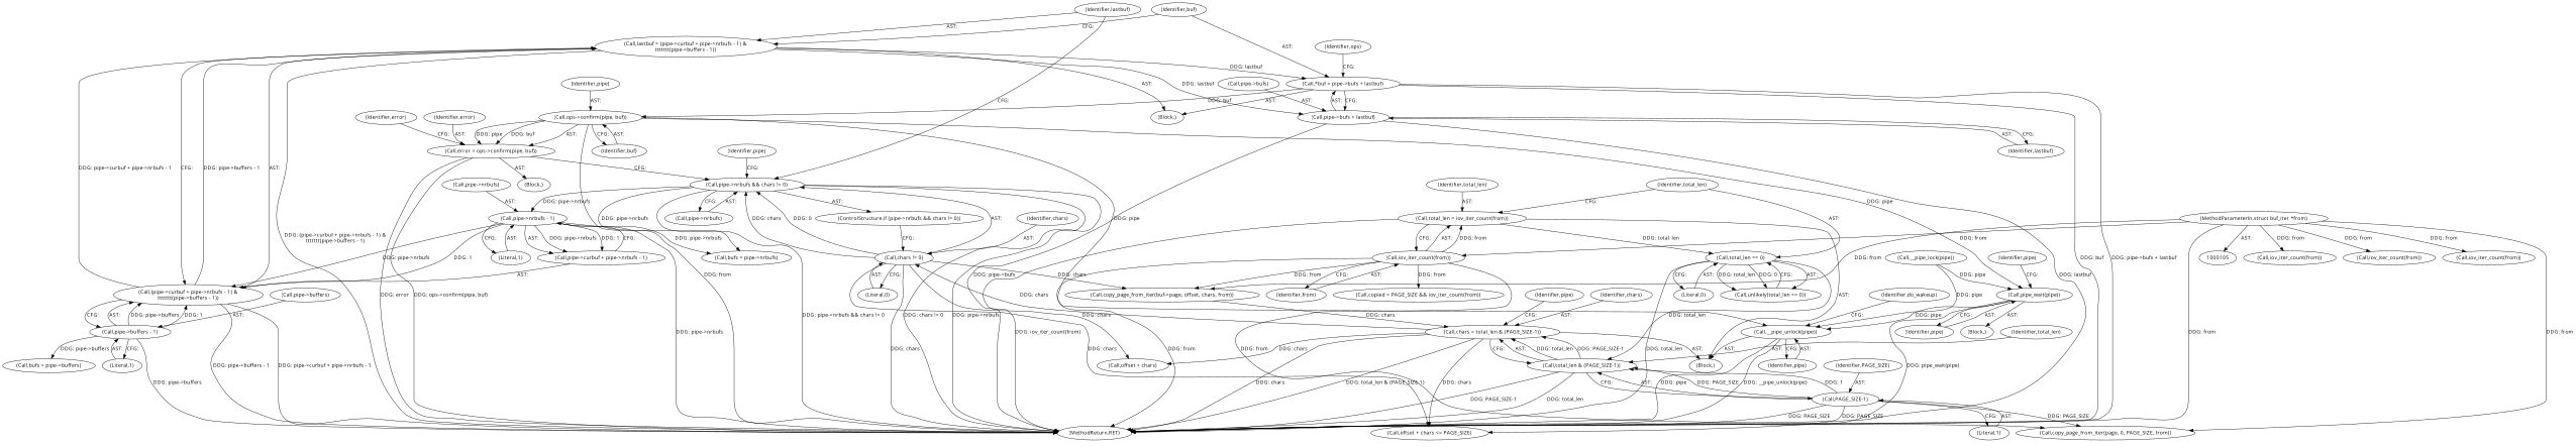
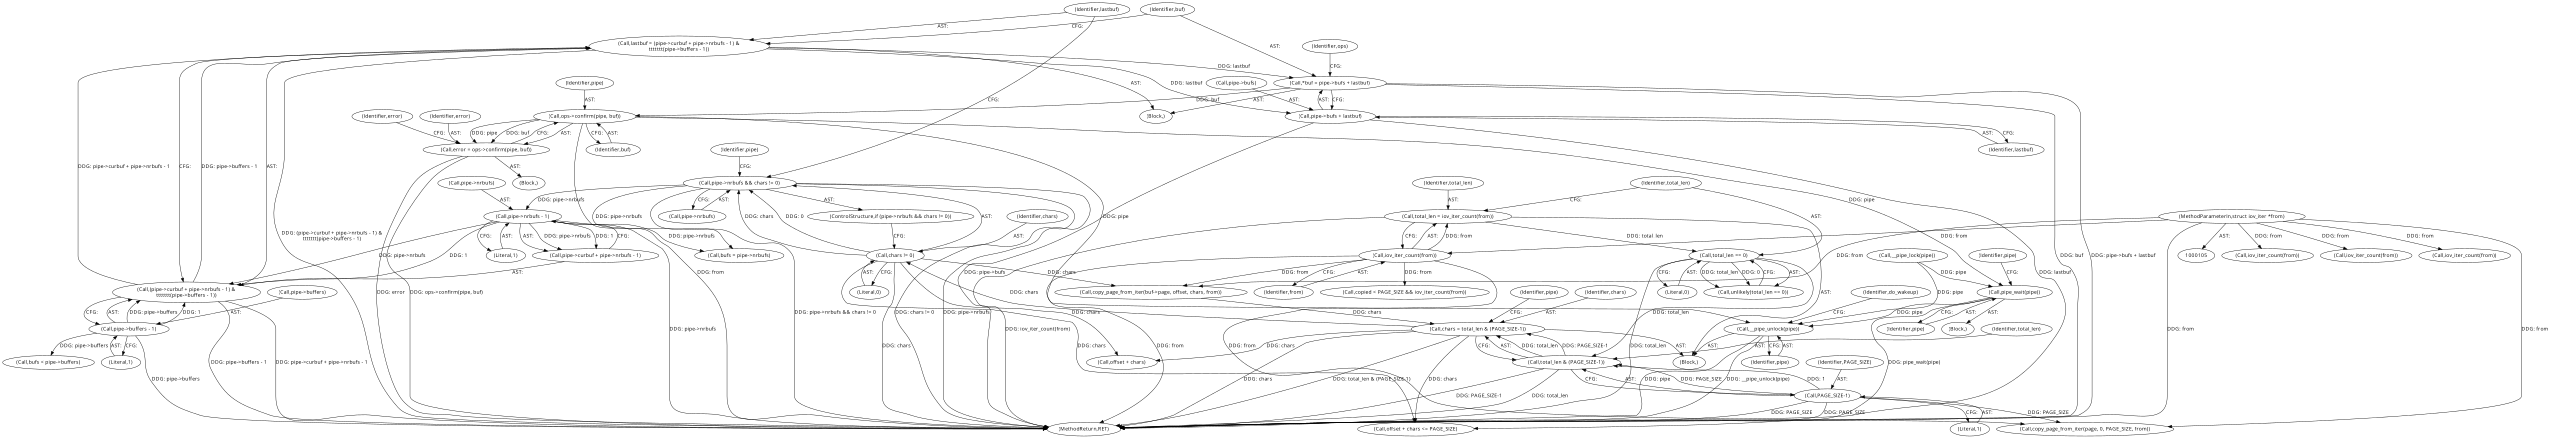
  digraph {
    fontname="Open Sans"
    node [fontname="Open Sans"]
    edge [fontname="Open Sans"]
    n1 [label="(Call,lastbuf = (pipe->curbuf + pipe->nrbufs - 1) &\n\t\t\t\t\t\t\t(pipe->buffers - 1))"]
    n2 [label="(Call,(pipe->curbuf + pipe->nrbufs - 1) &\n\t\t\t\t\t\t\t(pipe->buffers - 1))"]
    n3 [label="(Call,*buf = pipe->bufs + lastbuf)"]
    n4 [label="(Call,pipe->bufs + lastbuf)"]
    n5 [label="(Block,)"]
    n6 [label="(MethodReturn,RET)"]
    n7 [label="(Call,pipe->buffers - 1)"]
    n8 [label="(Call,ops->confirm(pipe, buf))"]
    n9 [label="(Identifier,lastbuf)"]
    n10 [label="(Literal,1)"]
    n11 [label="(Call,bufs < pipe->buffers)"]
    n12 [label="(Call,pipe->nrbufs - 1)"]
    n13 [label="(Call,pipe->curbuf + pipe->nrbufs - 1)"]
    n14 [label="(Literal,1)"]
    n15 [label="(Call,bufs = pipe->nrbufs)"]
    n16 [label="(Call,pipe->nrbufs && chars != 0)"]
    n17 [label="(ControlStructure,if (pipe->nrbufs && chars != 0))"]
    n18 [label="(Call,pipe->nrbufs)"]
    n19 [label="(Call,chars != 0)"]
    n20 [label="(Call,copy_page_from_iter(buf->page, offset, chars, from))"]
    n21 [label="(Literal,0)"]
    n22 [label="(Call,offset + chars <= PAGE_SIZE)"]
    n23 [label="(Call,offset + chars)"]
    n24 [label="(Call,chars = total_len & (PAGE_SIZE-1))"]
    n25 [label="(Call,total_len & (PAGE_SIZE-1))"]
    n26 [label="(Block,)"]
    n27 [label="(Call,PAGE_SIZE-1)"]
    n28 [label="(Call,copy_page_from_iter(page, 0, PAGE_SIZE, from))"]
    n29 [label="(Literal,1)"]
    n30 [label="(Call,total_len == 0)"]
    n31 [label="(Call,unlikely(total_len == 0))"]
    n32 [label="(Literal,0)"]
    n33 [label="(Call,total_len = iov_iter_count(from))"]
    n34 [label="(Call,iov_iter_count(from))"]
    n35 [label="(Identifier,from)"]
    n36 [label="(Call,copied < PAGE_SIZE && iov_iter_count(from))"]
-   n37 [label="(MethodParameterIn,struct buf_iter *from)"]
+   n37 [label="(MethodParameterIn,struct iov_iter *from)"]
    n38 [label="(Call,iov_iter_count(from))"]
    n39 [label="(Call,iov_iter_count(from))"]
    n40 [label="(Call,iov_iter_count(from))"]
    1000105
    n42 [label="(Call,error = ops->confirm(pipe, buf))"]
    n43 [label="(Call,pipe_wait(pipe))"]
    n44 [label="(Call,__pipe_unlock(pipe))"]
    n45 [label="(Identifier,buf)"]
    n46 [label="(Block,)"]
    n47 [label="(Identifier,pipe)"]
    n48 [label="(Block,)"]
    n49 [label="(Identifier,pipe)"]
    n50 [label="(Identifier,pipe)"]
    n51 [label="(Identifier,chars)"]
    n52 [label="(Identifier,pipe)"]
    n53 [label="(Call,pipe->nrbufs)"]
    n54 [label="(Identifier,pipe)"]
    n55 [label="(Identifier,chars)"]
    n56 [label="(Identifier,error)"]
    n57 [label="(Identifier,lastbuf)"]
    n58 [label="(Call,pipe->buffers)"]
    n59 [label="(Call,__pipe_lock(pipe))"]
    n60 [label="(Identifier,error)"]
    n61 [label="(Identifier,total_len)"]
    n62 [label="(Identifier,buf)"]
    n63 [label="(Identifier,PAGE_SIZE)"]
    n64 [label="(Identifier,pipe)"]
    n65 [label="(Identifier,ops)"]
    n66 [label="(Identifier,do_wakeup)"]
    n67 [label="(Call,pipe->bufs)"]
    n68 [label="(Identifier,total_len)"]
    n69 [label="(Identifier,total_len)"]
    n1 -> n2 [label="CFG: "]
    n1 -> n3 [label="DDG: lastbuf"]
    n1 -> n4 [label="DDG: lastbuf"]
    n1 -> n5 [label="AST: "]
    n1 -> n6 [label="DDG: (pipe->curbuf + pipe->nrbufs - 1) &\n\t\t\t\t\t\t\t(pipe->buffers - 1)"]
    n2 -> n1 [label="AST: "]
    n2 -> n1 [label="DDG: pipe->curbuf + pipe->nrbufs - 1"]
    n2 -> n1 [label="DDG: pipe->buffers - 1"]
    n2 -> n6 [label="DDG: pipe->buffers - 1"]
    n2 -> n6 [label="DDG: pipe->curbuf + pipe->nrbufs - 1"]
    n2 -> n7 [label="CFG: "]
    n3 -> n4 [label="CFG: "]
    n3 -> n5 [label="AST: "]
    n3 -> n6 [label="DDG: buf"]
    n3 -> n6 [label="DDG: pipe->bufs + lastbuf"]
    n3 -> n8 [label="DDG: buf"]
    n4 -> n3 [label="AST: "]
    n4 -> n6 [label="DDG: lastbuf"]
    n4 -> n6 [label="DDG: pipe->bufs"]
    n4 -> n9 [label="CFG: "]
    n7 -> n2 [label="AST: "]
    n7 -> n2 [label="DDG: pipe->buffers"]
    n7 -> n2 [label="DDG: 1"]
    n7 -> n6 [label="DDG: pipe->buffers"]
    n7 -> n10 [label="CFG: "]
    n7 -> n11 [label="DDG: pipe->buffers"]
    n8 -> n6 [label="DDG: from"]
    n8 -> n42 [label="AST: "]
    n8 -> n42 [label="DDG: pipe"]
    n8 -> n42 [label="DDG: buf"]
    n8 -> n43 [label="DDG: pipe"]
    n8 -> n44 [label="DDG: pipe"]
    n8 -> n45 [label="CFG: "]
    n9 -> n4 [label="AST: "]
    n10 -> n7 [label="AST: "]
    n12 -> n2 [label="DDG: pipe->nrbufs"]
    n12 -> n2 [label="DDG: 1"]
    n12 -> n6 [label="DDG: pipe->nrbufs"]
    n12 -> n13 [label="AST: "]
    n12 -> n13 [label="DDG: pipe->nrbufs"]
    n12 -> n13 [label="DDG: 1"]
    n12 -> n14 [label="CFG: "]
    n12 -> n15 [label="DDG: pipe->nrbufs"]
    n13 -> n2 [label="AST: "]
    n13 -> n12 [label="CFG: "]
    n14 -> n12 [label="AST: "]
    n16 -> n6 [label="DDG: pipe->nrbufs"]
    n16 -> n6 [label="DDG: pipe->nrbufs && chars != 0"]
    n16 -> n6 [label="DDG: chars != 0"]
    n16 -> n12 [label="DDG: pipe->nrbufs"]
    n16 -> n15 [label="DDG: pipe->nrbufs"]
    n16 -> n17 [label="AST: "]
    n16 -> n18 [label="CFG: "]
    n17 -> n19 [label="CFG: "]
    n18 -> n16 [label="AST: "]
    n19 -> n6 [label="DDG: chars"]
    n19 -> n16 [label="AST: "]
    n19 -> n16 [label="DDG: chars"]
    n19 -> n16 [label="DDG: 0"]
    n19 -> n20 [label="DDG: chars"]
    n19 -> n21 [label="CFG: "]
    n19 -> n22 [label="DDG: chars"]
    n19 -> n23 [label="DDG: chars"]
    n20 -> n24 [label="DDG: chars"]
    n21 -> n19 [label="AST: "]
    n24 -> n6 [label="DDG: chars"]
    n24 -> n6 [label="DDG: total_len & (PAGE_SIZE-1)"]
    n24 -> n19 [label="DDG: chars"]
    n24 -> n22 [label="DDG: chars"]
    n24 -> n23 [label="DDG: chars"]
    n24 -> n25 [label="CFG: "]
    n24 -> n26 [label="AST: "]
    n25 -> n6 [label="DDG: PAGE_SIZE-1"]
    n25 -> n6 [label="DDG: total_len"]
    n25 -> n24 [label="AST: "]
    n25 -> n24 [label="DDG: total_len"]
    n25 -> n24 [label="DDG: PAGE_SIZE-1"]
    n25 -> n27 [label="CFG: "]
    n27 -> n6 [label="DDG: PAGE_SIZE"]
    n27 -> n22 [label="DDG: PAGE_SIZE"]
    n27 -> n25 [label="AST: "]
    n27 -> n25 [label="DDG: PAGE_SIZE"]
    n27 -> n25 [label="DDG: 1"]
    n27 -> n28 [label="DDG: PAGE_SIZE"]
    n27 -> n29 [label="CFG: "]
    n29 -> n27 [label="AST: "]
    n30 -> n6 [label="DDG: total_len"]
    n30 -> n25 [label="DDG: total_len"]
    n30 -> n31 [label="AST: "]
    n30 -> n31 [label="DDG: total_len"]
    n30 -> n31 [label="DDG: 0"]
    n30 -> n32 [label="CFG: "]
    n31 -> n30 [label="CFG: "]
    n32 -> n30 [label="AST: "]
    n33 -> n6 [label="DDG: iov_iter_count(from)"]
    n33 -> n26 [label="AST: "]
    n33 -> n30 [label="DDG: total_len"]
    n33 -> n34 [label="CFG: "]
    n34 -> n6 [label="DDG: from"]
    n34 -> n20 [label="DDG: from"]
    n34 -> n28 [label="DDG: from"]
    n34 -> n33 [label="AST: "]
    n34 -> n33 [label="DDG: from"]
    n34 -> n35 [label="CFG: "]
    n34 -> n36 [label="DDG: from"]
    n35 -> n34 [label="AST: "]
    n37 -> n6 [label="DDG: from"]
    n37 -> n20 [label="DDG: from"]
    n37 -> n28 [label="DDG: from"]
    n37 -> n34 [label="DDG: from"]
    n37 -> n38 [label="DDG: from"]
    n37 -> n39 [label="DDG: from"]
    n37 -> n40 [label="DDG: from"]
    n37 -> 1000105 [label="AST: "]
    n42 -> n6 [label="DDG: ops->confirm(pipe, buf)"]
    n42 -> n6 [label="DDG: error"]
-   n42 -> n16 [label="CFG: "]
+   n42 -> n8 [label="CFG: "]
    n42 -> n46 [label="AST: "]
    n43 -> n6 [label="DDG: pipe_wait(pipe)"]
    n43 -> n44 [label="DDG: pipe"]
    n43 -> n47 [label="CFG: "]
    n43 -> n48 [label="AST: "]
    n44 -> n6 [label="DDG: __pipe_unlock(pipe)"]
    n44 -> n6 [label="DDG: pipe"]
    n44 -> n26 [label="AST: "]
    n44 -> n49 [label="CFG: "]
    n45 -> n8 [label="AST: "]
    n47 -> n43 [label="AST: "]
    n49 -> n44 [label="AST: "]
    n50 -> n24 [label="CFG: "]
    n51 -> n24 [label="AST: "]
    n52 -> n8 [label="AST: "]
    n53 -> n12 [label="AST: "]
    n54 -> n16 [label="CFG: "]
    n55 -> n19 [label="AST: "]
    n56 -> n42 [label="AST: "]
    n57 -> n1 [label="AST: "]
    n57 -> n16 [label="CFG: "]
    n58 -> n7 [label="AST: "]
    n59 -> n43 [label="DDG: pipe"]
    n59 -> n44 [label="DDG: pipe"]
    n60 -> n42 [label="CFG: "]
    n61 -> n33 [label="AST: "]
    n62 -> n1 [label="CFG: "]
    n62 -> n3 [label="AST: "]
    n63 -> n27 [label="AST: "]
    n64 -> n43 [label="CFG: "]
    n65 -> n3 [label="CFG: "]
    n66 -> n44 [label="CFG: "]
    n67 -> n4 [label="AST: "]
    n68 -> n25 [label="AST: "]
    n69 -> n30 [label="AST: "]
    n69 -> n33 [label="CFG: "]
  }
